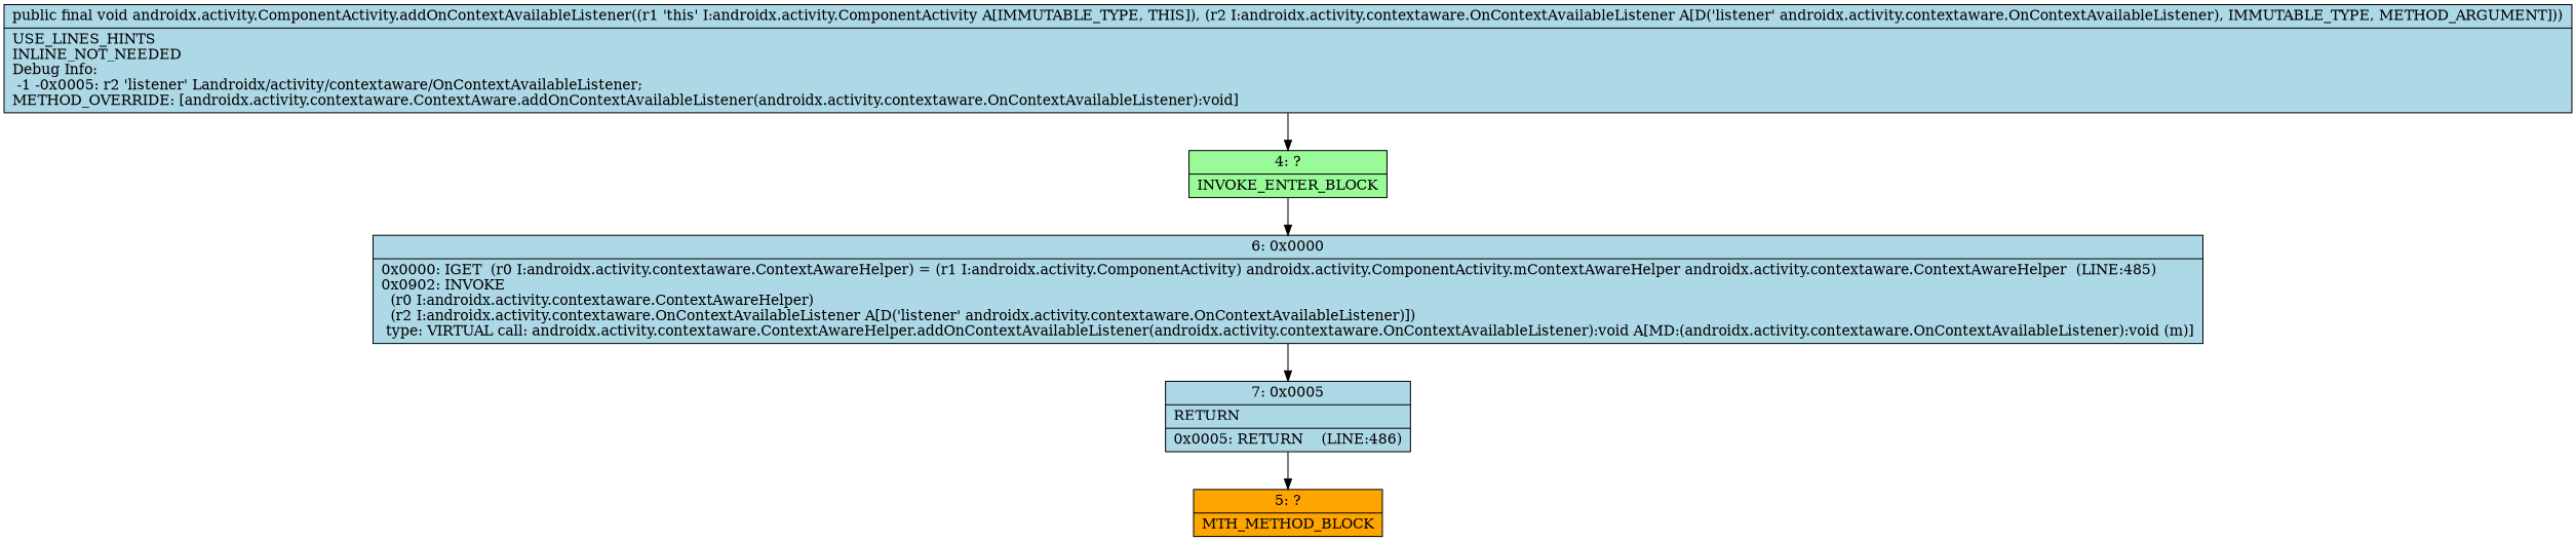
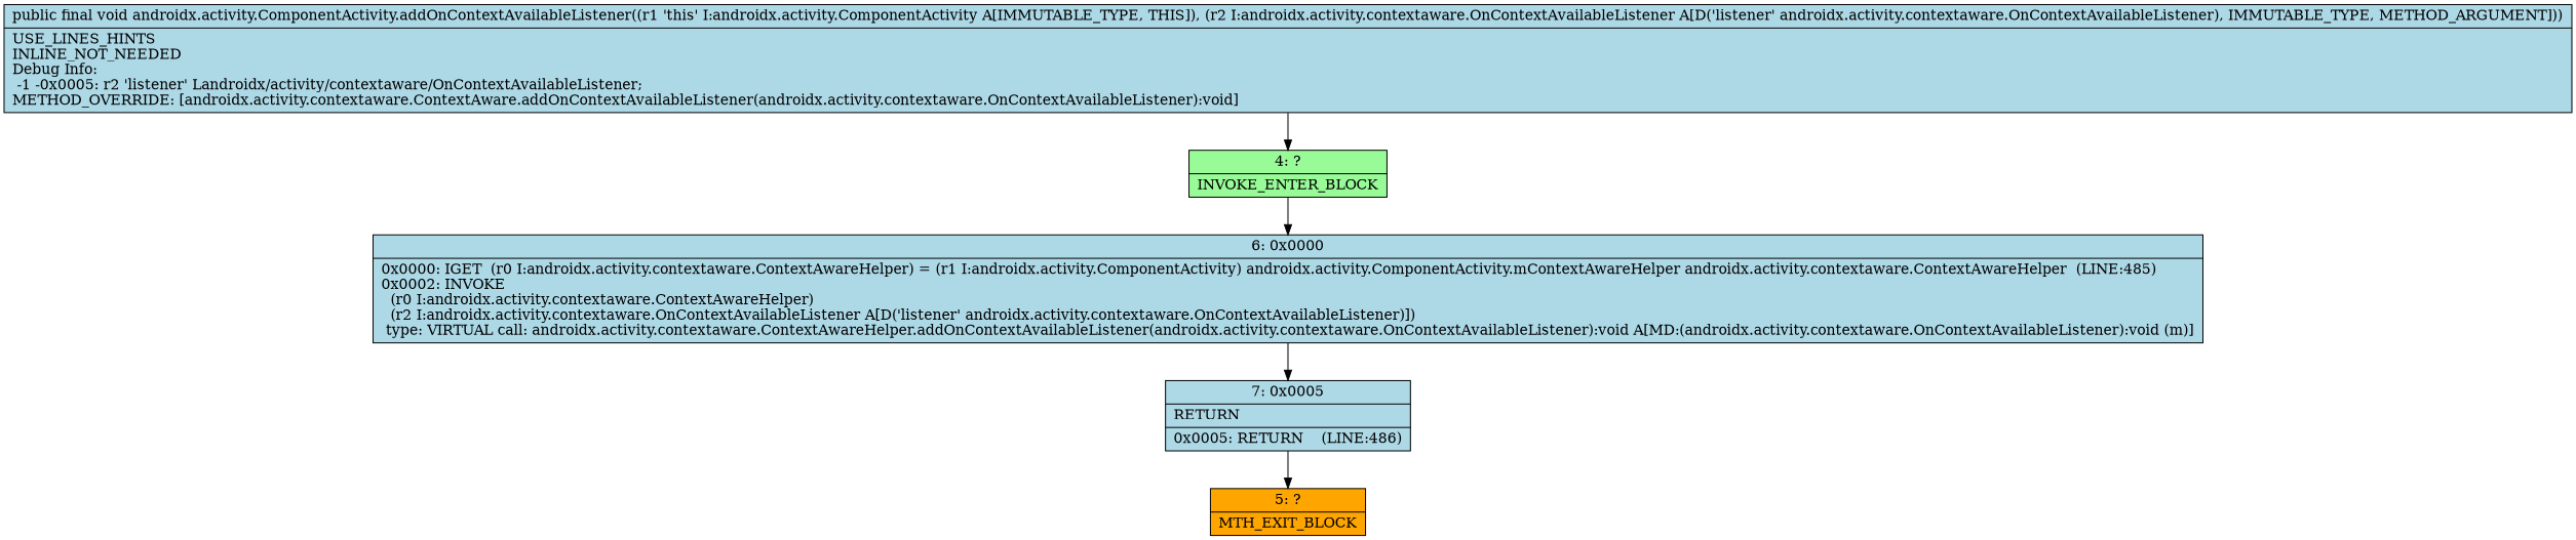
  digraph {
    node [fillcolor=lightblue shape=record style=filled]
    n1 [fillcolor=palegreen label="{4\:\ ?|INVOKE_ENTER_BLOCK\l}"]
-   n2 [label="{6\:\ 0x0000|0x0000: IGET  (r0 I:androidx.activity.contextaware.ContextAwareHelper) = (r1 I:androidx.activity.ComponentActivity) androidx.activity.ComponentActivity.mContextAwareHelper androidx.activity.contextaware.ContextAwareHelper  (LINE:485)\l0x0902: INVOKE  \l  (r0 I:androidx.activity.contextaware.ContextAwareHelper)\l  (r2 I:androidx.activity.contextaware.OnContextAvailableListener A[D('listener' androidx.activity.contextaware.OnContextAvailableListener)])\l type: VIRTUAL call: androidx.activity.contextaware.ContextAwareHelper.addOnContextAvailableListener(androidx.activity.contextaware.OnContextAvailableListener):void A[MD:(androidx.activity.contextaware.OnContextAvailableListener):void (m)]\l}"]
+   n2 [label="{6\:\ 0x0000|0x0000: IGET  (r0 I:androidx.activity.contextaware.ContextAwareHelper) = (r1 I:androidx.activity.ComponentActivity) androidx.activity.ComponentActivity.mContextAwareHelper androidx.activity.contextaware.ContextAwareHelper  (LINE:485)\l0x0002: INVOKE  \l  (r0 I:androidx.activity.contextaware.ContextAwareHelper)\l  (r2 I:androidx.activity.contextaware.OnContextAvailableListener A[D('listener' androidx.activity.contextaware.OnContextAvailableListener)])\l type: VIRTUAL call: androidx.activity.contextaware.ContextAwareHelper.addOnContextAvailableListener(androidx.activity.contextaware.OnContextAvailableListener):void A[MD:(androidx.activity.contextaware.OnContextAvailableListener):void (m)]\l}"]
    n3 [label="{7\:\ 0x0005|RETURN\l|0x0005: RETURN    (LINE:486)\l}"]
-   n4 [fillcolor=orange label="{5\:\ ?|MTH_METHOD_BLOCK\l}"]
+   n4 [fillcolor=orange label="{5\:\ ?|MTH_EXIT_BLOCK\l}"]
    n5 [label="{public final void androidx.activity.ComponentActivity.addOnContextAvailableListener((r1 'this' I:androidx.activity.ComponentActivity A[IMMUTABLE_TYPE, THIS]), (r2 I:androidx.activity.contextaware.OnContextAvailableListener A[D('listener' androidx.activity.contextaware.OnContextAvailableListener), IMMUTABLE_TYPE, METHOD_ARGUMENT]))  | USE_LINES_HINTS\lINLINE_NOT_NEEDED\lDebug Info:\l  \-1 \-0x0005: r2 'listener' Landroidx\/activity\/contextaware\/OnContextAvailableListener;\lMETHOD_OVERRIDE: [androidx.activity.contextaware.ContextAware.addOnContextAvailableListener(androidx.activity.contextaware.OnContextAvailableListener):void]\l}"]
    n1 -> n2
    n2 -> n3
    n3 -> n4
    n5 -> n1
  }
